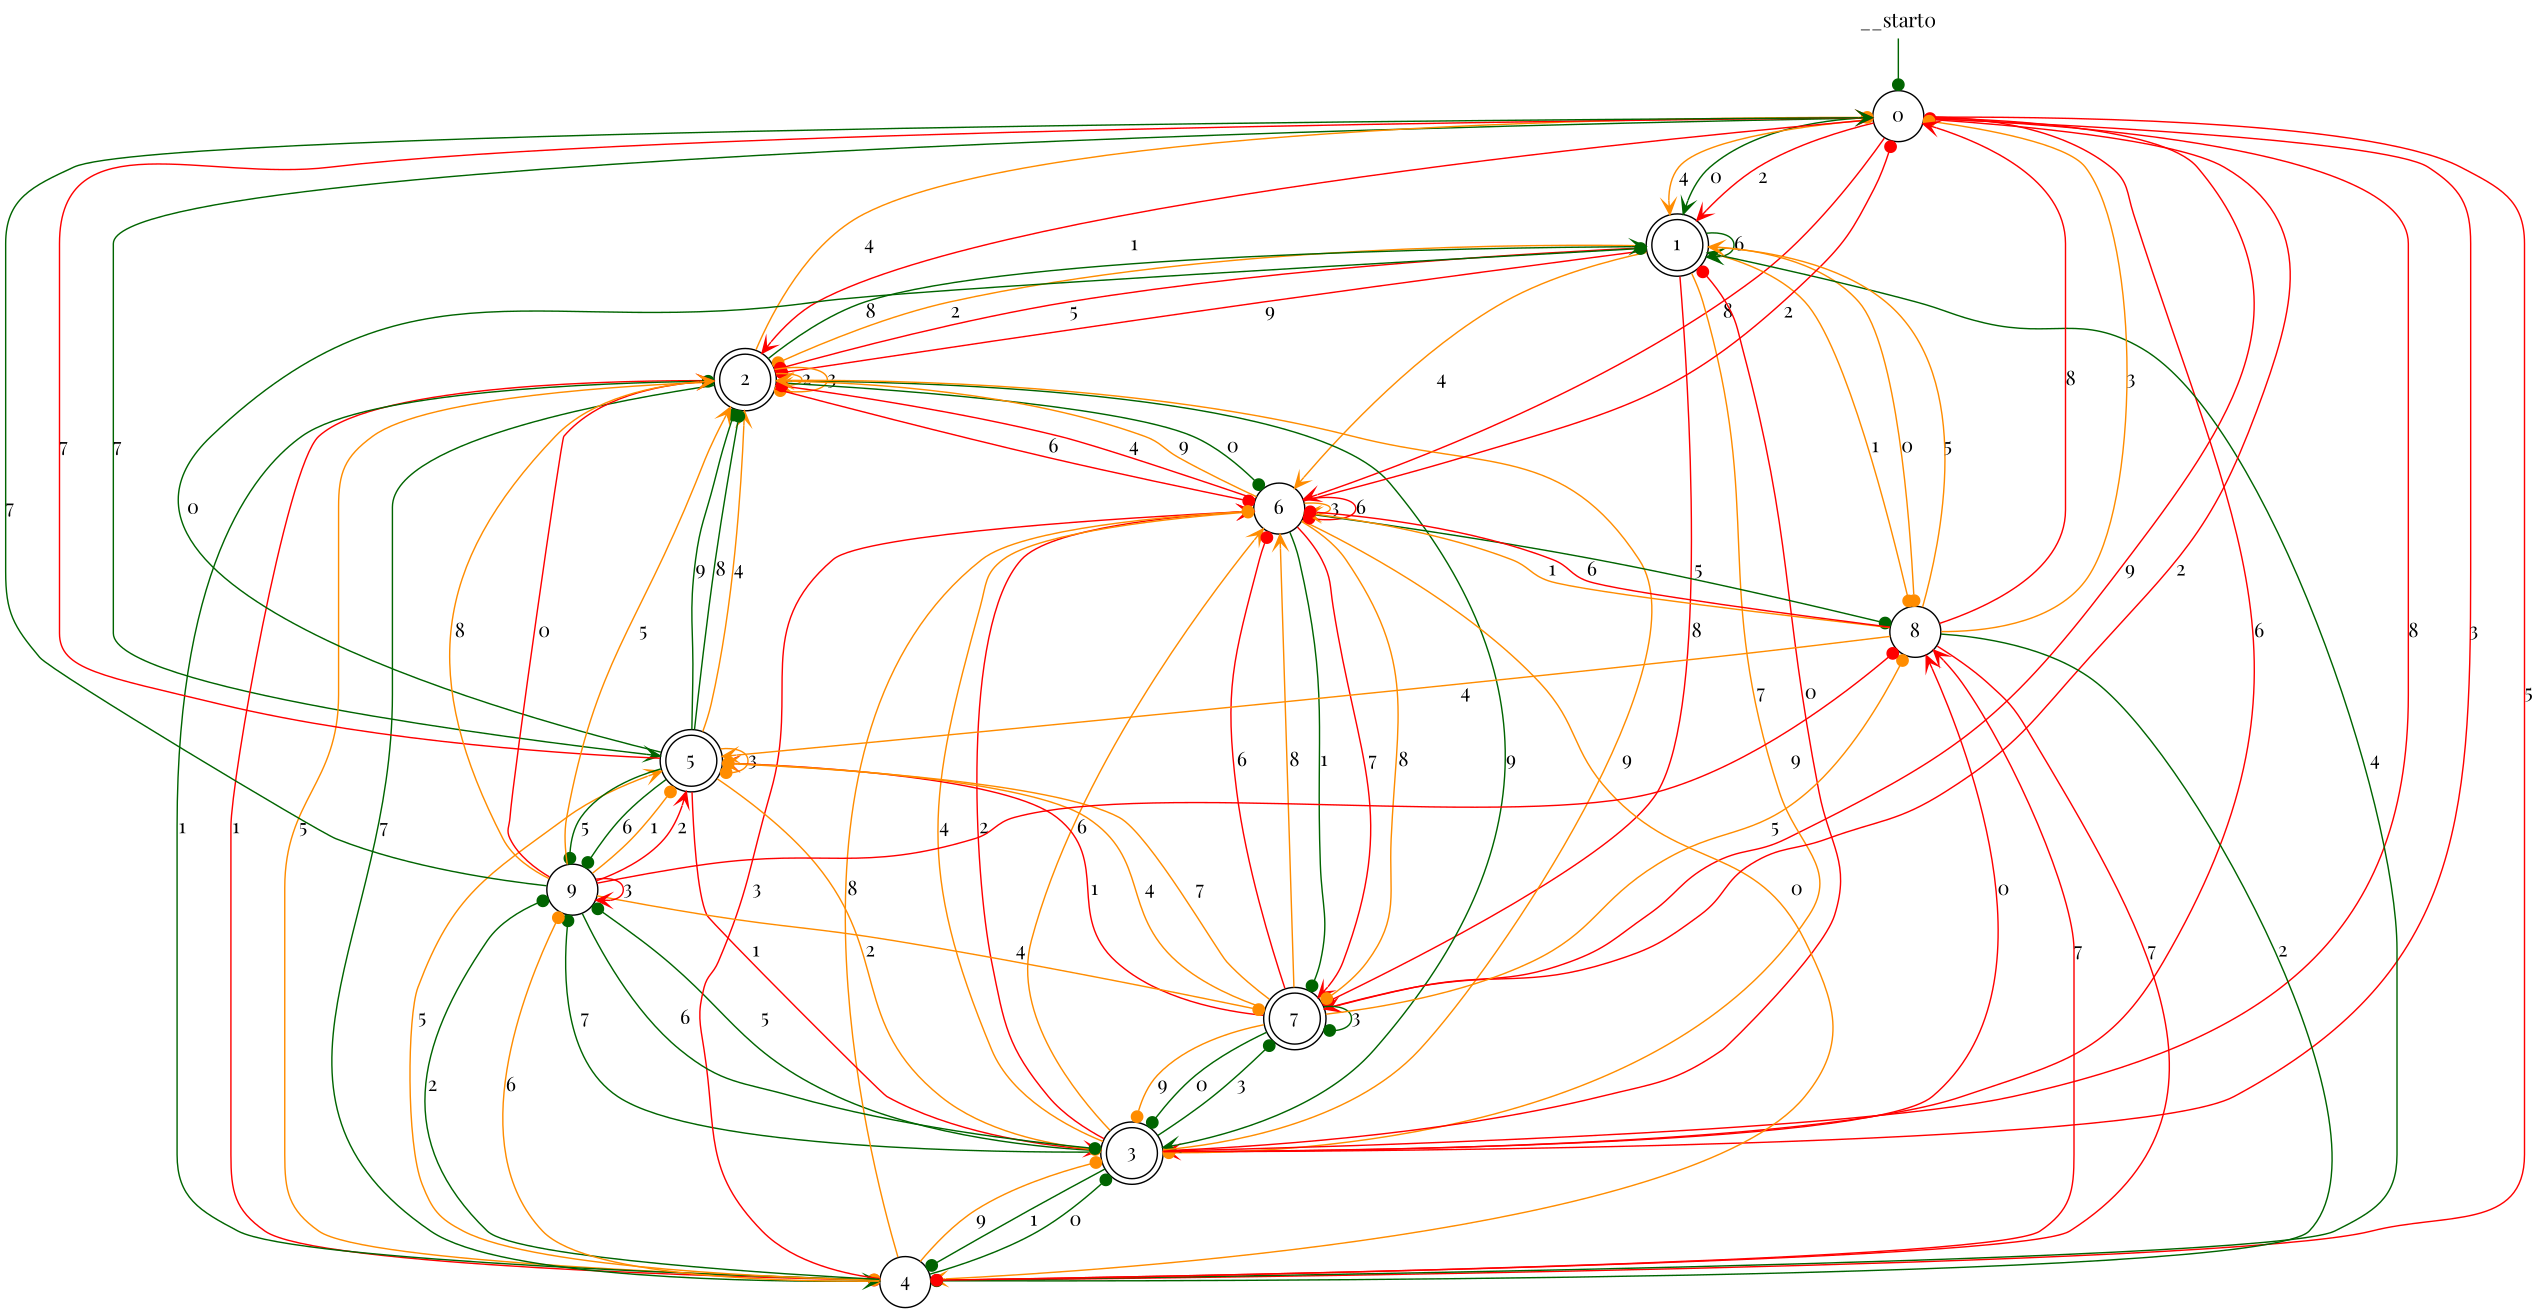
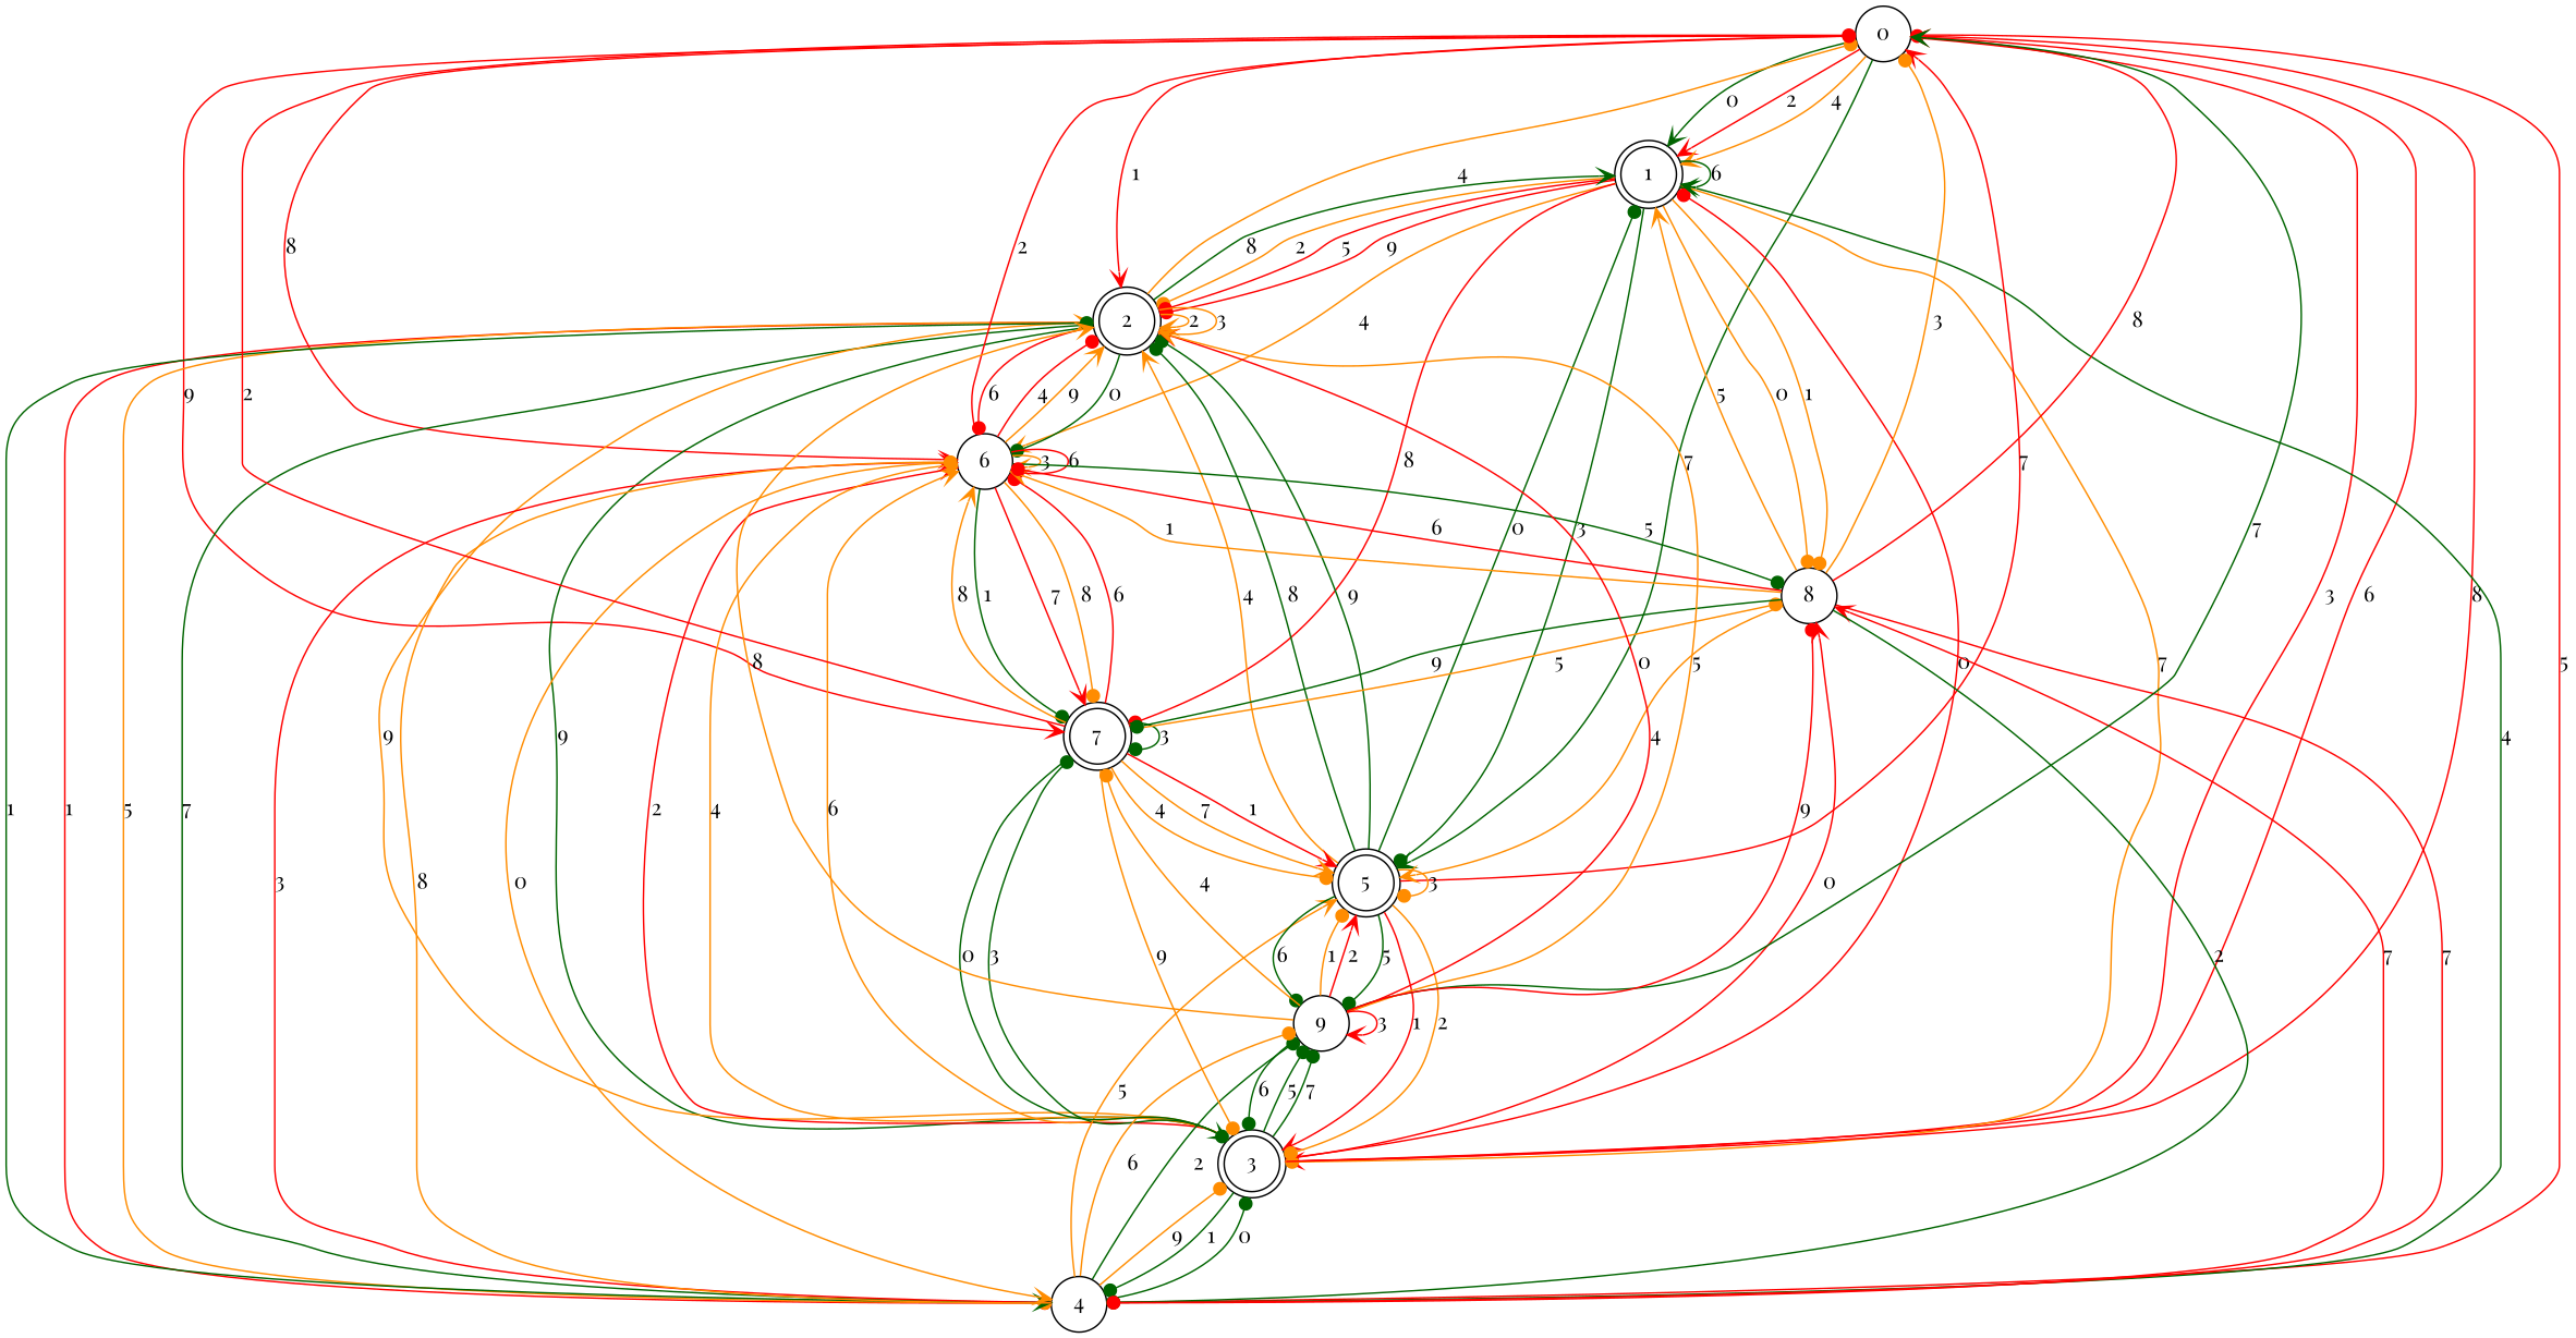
  digraph {
    fontname="Playfair Display"
    node [fontname="Playfair Display" shape=circle]
    edge [arrowhead=dot color=darkorange fontname="Playfair Display"]
    n1 [label=0]
    n2 [label=1 shape=doublecircle]
    n3 [label=2 shape=doublecircle]
    n4 [label=3 shape=doublecircle]
    n5 [label=4]
    n6 [label=5 shape=doublecircle]
    n7 [label=6]
    n8 [label=7 shape=doublecircle]
    n9 [label=8]
    n10 [label=9]
-   __start0 [height=0 shape=none width=0]
    n1 -> n2 [arrowhead=vee color=darkgreen label=0]
    n1 -> n2 [arrowhead=vee color=red label=2]
    n1 -> n2 [arrowhead=vee label=4]
    n1 -> n3 [arrowhead=vee color=red label=1]
    n1 -> n4 [arrowhead=vee color=red label=3]
    n1 -> n4 [color=red label=6]
    n1 -> n5 [color=red label=5]
    n1 -> n6 [arrowhead=vee color=darkgreen label=7]
    n1 -> n7 [arrowhead=vee color=red label=8]
    n1 -> n8 [arrowhead=vee color=red label=9]
    n2 -> n2 [arrowhead=vee color=darkgreen label=6]
    n2 -> n3 [label=2]
    n2 -> n3 [color=red label=5]
    n2 -> n3 [color=red label=9]
    n2 -> n4 [label=7]
+   n2 -> n6 [color=darkgreen label=3]
    n2 -> n7 [arrowhead=vee label=4]
    n2 -> n8 [color=red label=8]
    n2 -> n9 [label=0]
    n2 -> n9 [label=1]
    n3 -> n1 [label=4]
    n3 -> n2 [arrowhead=vee color=darkgreen label=8]
    n3 -> n3 [arrowhead=vee label=2]
    n3 -> n3 [label=3]
    n3 -> n4 [arrowhead=vee color=darkgreen label=9]
    n3 -> n5 [color=red label=1]
    n3 -> n5 [label=5]
    n3 -> n5 [arrowhead=vee color=darkgreen label=7]
    n3 -> n7 [color=darkgreen label=0]
    n3 -> n7 [color=red label=6]
    n4 -> n1 [color=red label=8]
    n4 -> n2 [color=red label=0]
    n4 -> n3 [arrowhead=vee label=9]
    n4 -> n5 [color=darkgreen label=1]
    n4 -> n7 [arrowhead=vee color=red label=2]
    n4 -> n7 [label=4]
    n4 -> n7 [arrowhead=vee label=6]
    n4 -> n8 [color=darkgreen label=3]
    n4 -> n9 [arrowhead=vee color=red label=0]
    n4 -> n10 [color=darkgreen label=5]
    n4 -> n10 [color=darkgreen label=7]
    n5 -> n2 [arrowhead=vee color=darkgreen label=4]
    n5 -> n3 [color=darkgreen label=1]
    n5 -> n4 [color=darkgreen label=0]
    n5 -> n4 [label=9]
    n5 -> n6 [arrowhead=vee label=5]
    n5 -> n7 [arrowhead=vee color=red label=3]
    n5 -> n7 [label=8]
    n5 -> n9 [arrowhead=vee color=red label=7]
    n5 -> n10 [color=darkgreen label=2]
    n5 -> n10 [label=6]
    n6 -> n1 [arrowhead=vee color=red label=7]
    n6 -> n2 [color=darkgreen label=0]
    n6 -> n3 [arrowhead=vee label=4]
    n6 -> n3 [color=darkgreen label=8]
    n6 -> n3 [color=darkgreen label=9]
    n6 -> n4 [arrowhead=vee color=red label=1]
    n6 -> n4 [label=2]
    n6 -> n6 [label=3]
    n6 -> n10 [color=darkgreen label=5]
    n6 -> n10 [color=darkgreen label=6]
    n7 -> n1 [color=red label=2]
    n7 -> n3 [color=red label=4]
    n7 -> n3 [arrowhead=vee label=9]
    n7 -> n5 [arrowhead=vee label=0]
    n7 -> n7 [arrowhead=vee label=3]
    n7 -> n7 [color=red label=6]
    n7 -> n8 [color=darkgreen label=1]
    n7 -> n8 [arrowhead=vee color=red label=7]
    n7 -> n8 [label=8]
    n7 -> n9 [color=darkgreen label=5]
    n8 -> n1 [color=red label=2]
    n8 -> n4 [color=darkgreen label=0]
    n8 -> n4 [label=9]
    n8 -> n6 [arrowhead=vee color=red label=1]
    n8 -> n6 [label=4]
    n8 -> n6 [arrowhead=vee label=7]
    n8 -> n7 [color=red label=6]
    n8 -> n7 [arrowhead=vee label=8]
    n8 -> n8 [color=darkgreen label=3]
    n8 -> n9 [label=5]
    n9 -> n1 [label=3]
    n9 -> n1 [arrowhead=vee color=red label=8]
    n9 -> n2 [arrowhead=vee label=5]
    n9 -> n5 [color=darkgreen label=2]
    n9 -> n5 [color=red label=7]
    n9 -> n6 [arrowhead=vee label=4]
    n9 -> n7 [arrowhead=vee label=1]
    n9 -> n7 [color=red label=6]
+   n9 -> n8 [color=darkgreen label=9]
    n10 -> n1 [arrowhead=vee color=darkgreen label=7]
    n10 -> n3 [arrowhead=vee color=red label=0]
    n10 -> n3 [arrowhead=vee label=5]
    n10 -> n3 [arrowhead=vee label=8]
    n10 -> n4 [color=darkgreen label=6]
    n10 -> n6 [label=1]
    n10 -> n6 [arrowhead=vee color=red label=2]
    n10 -> n8 [label=4]
    n10 -> n9 [color=red label=9]
    n10 -> n10 [arrowhead=vee color=red label=3]
-   __start0 -> n1 [color=darkgreen]
  }
